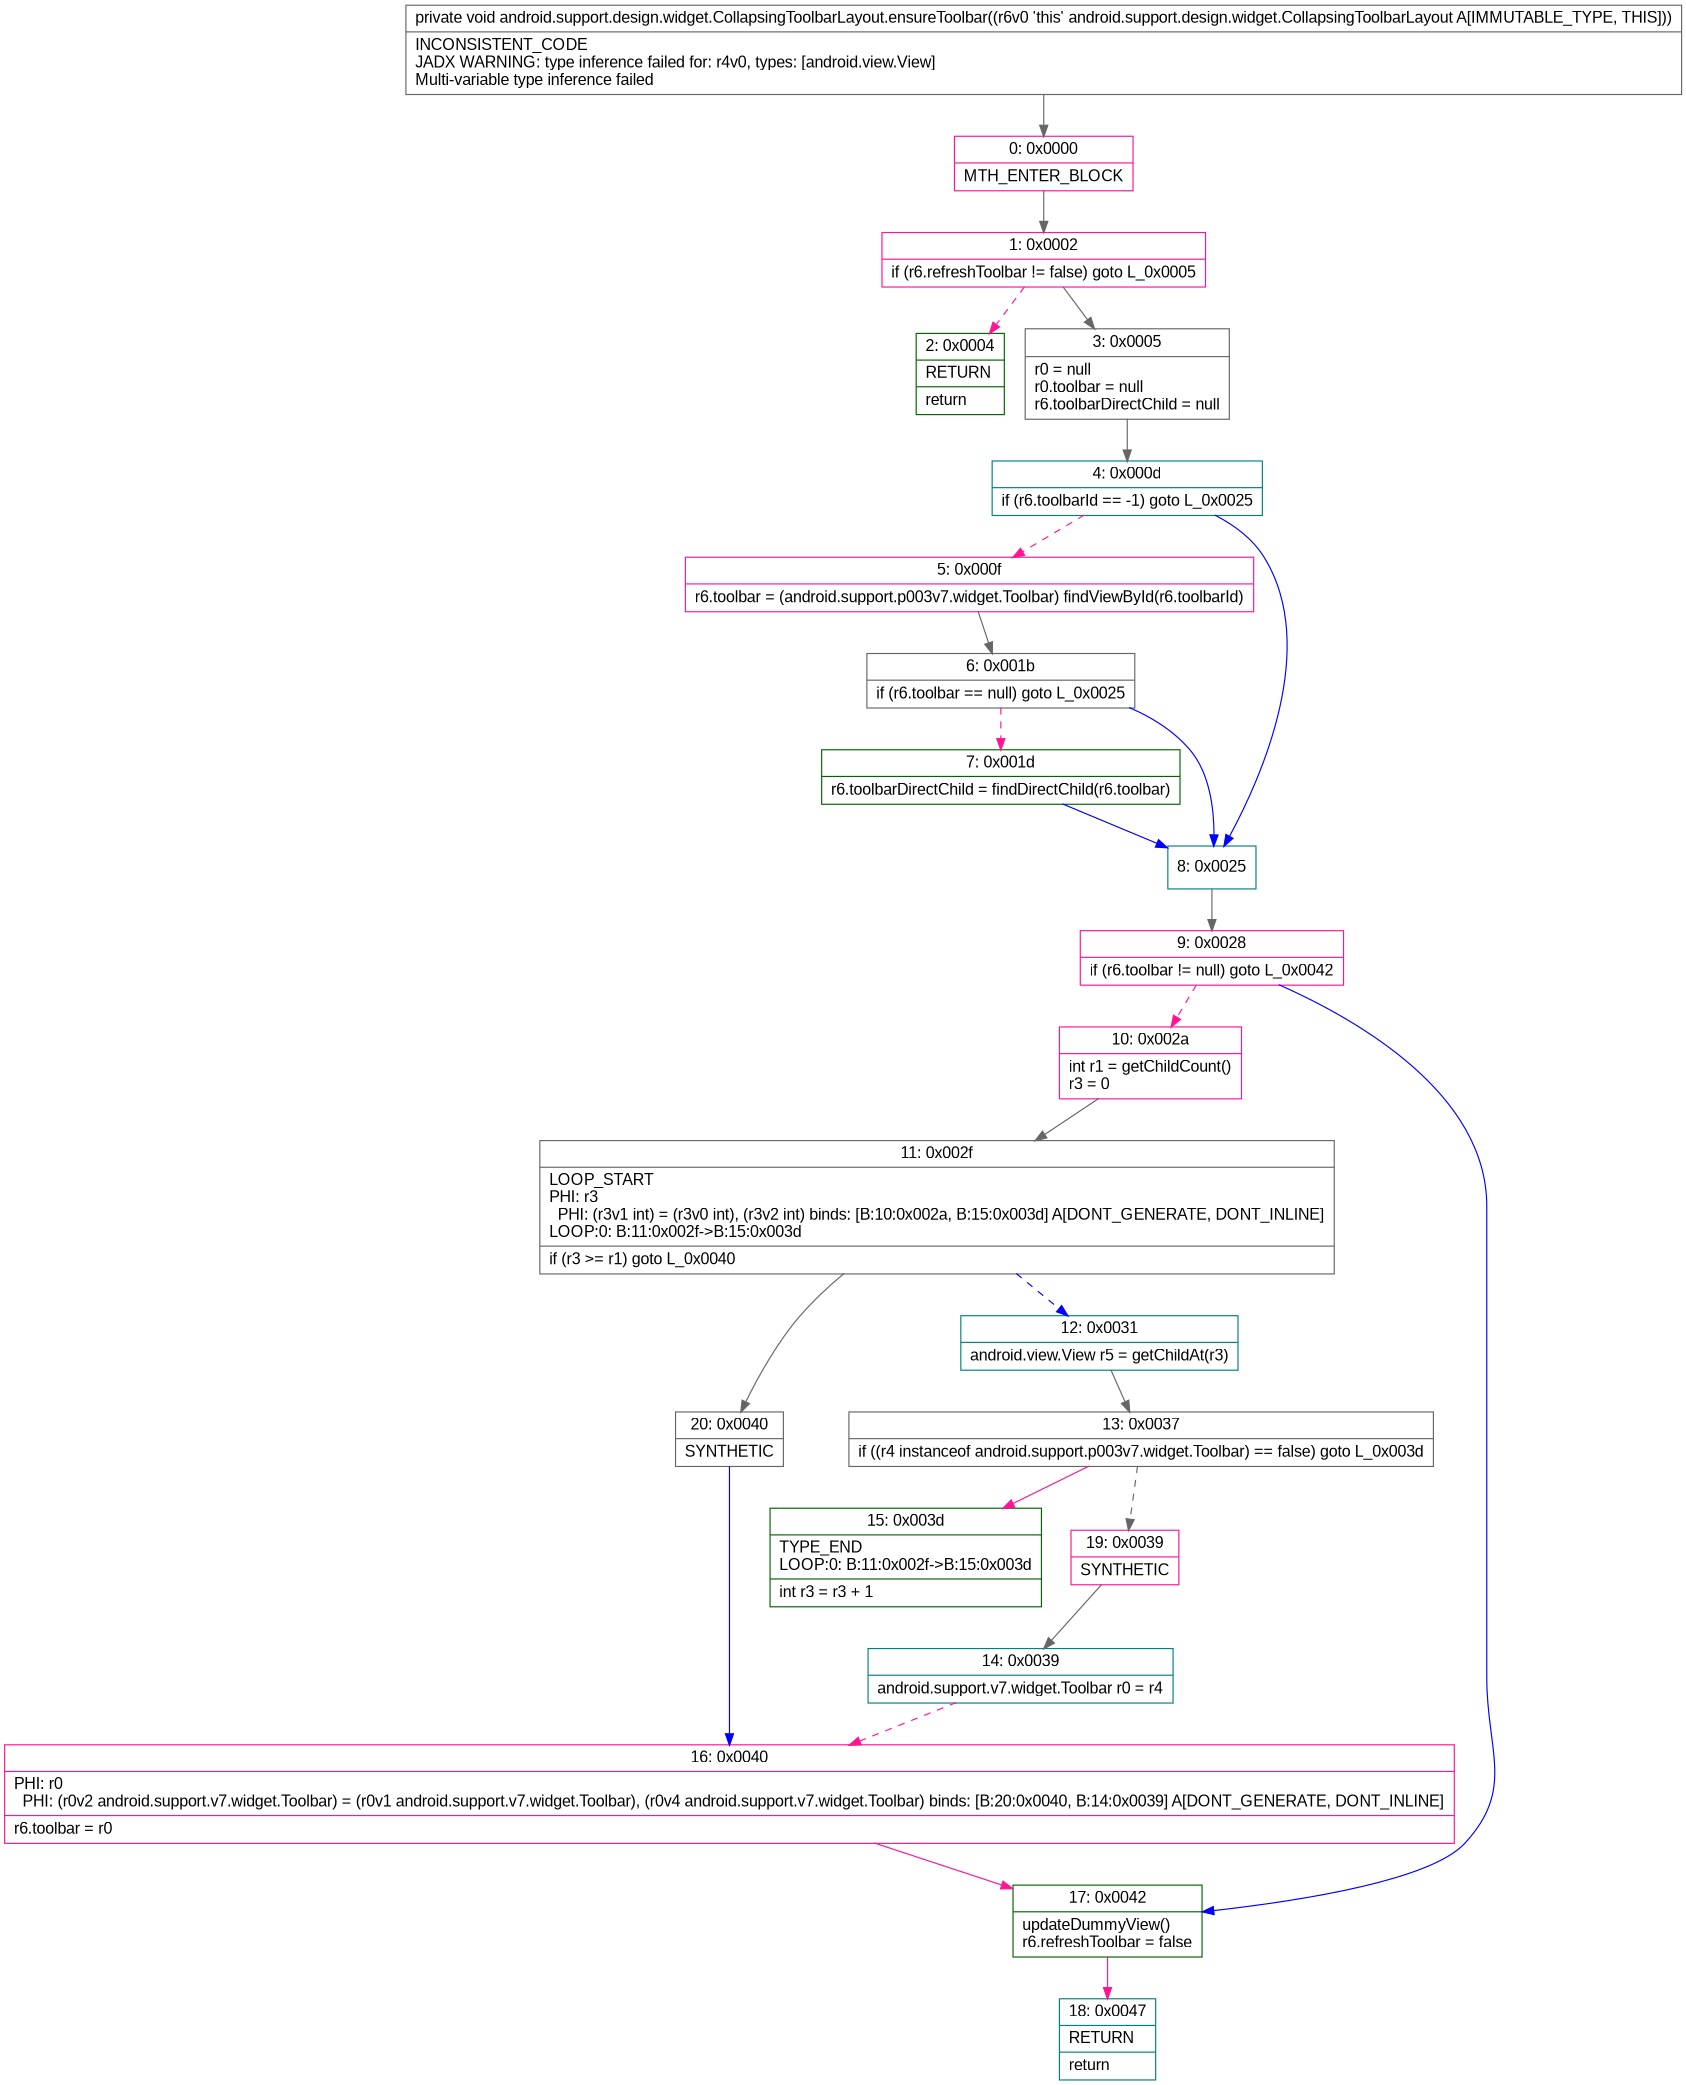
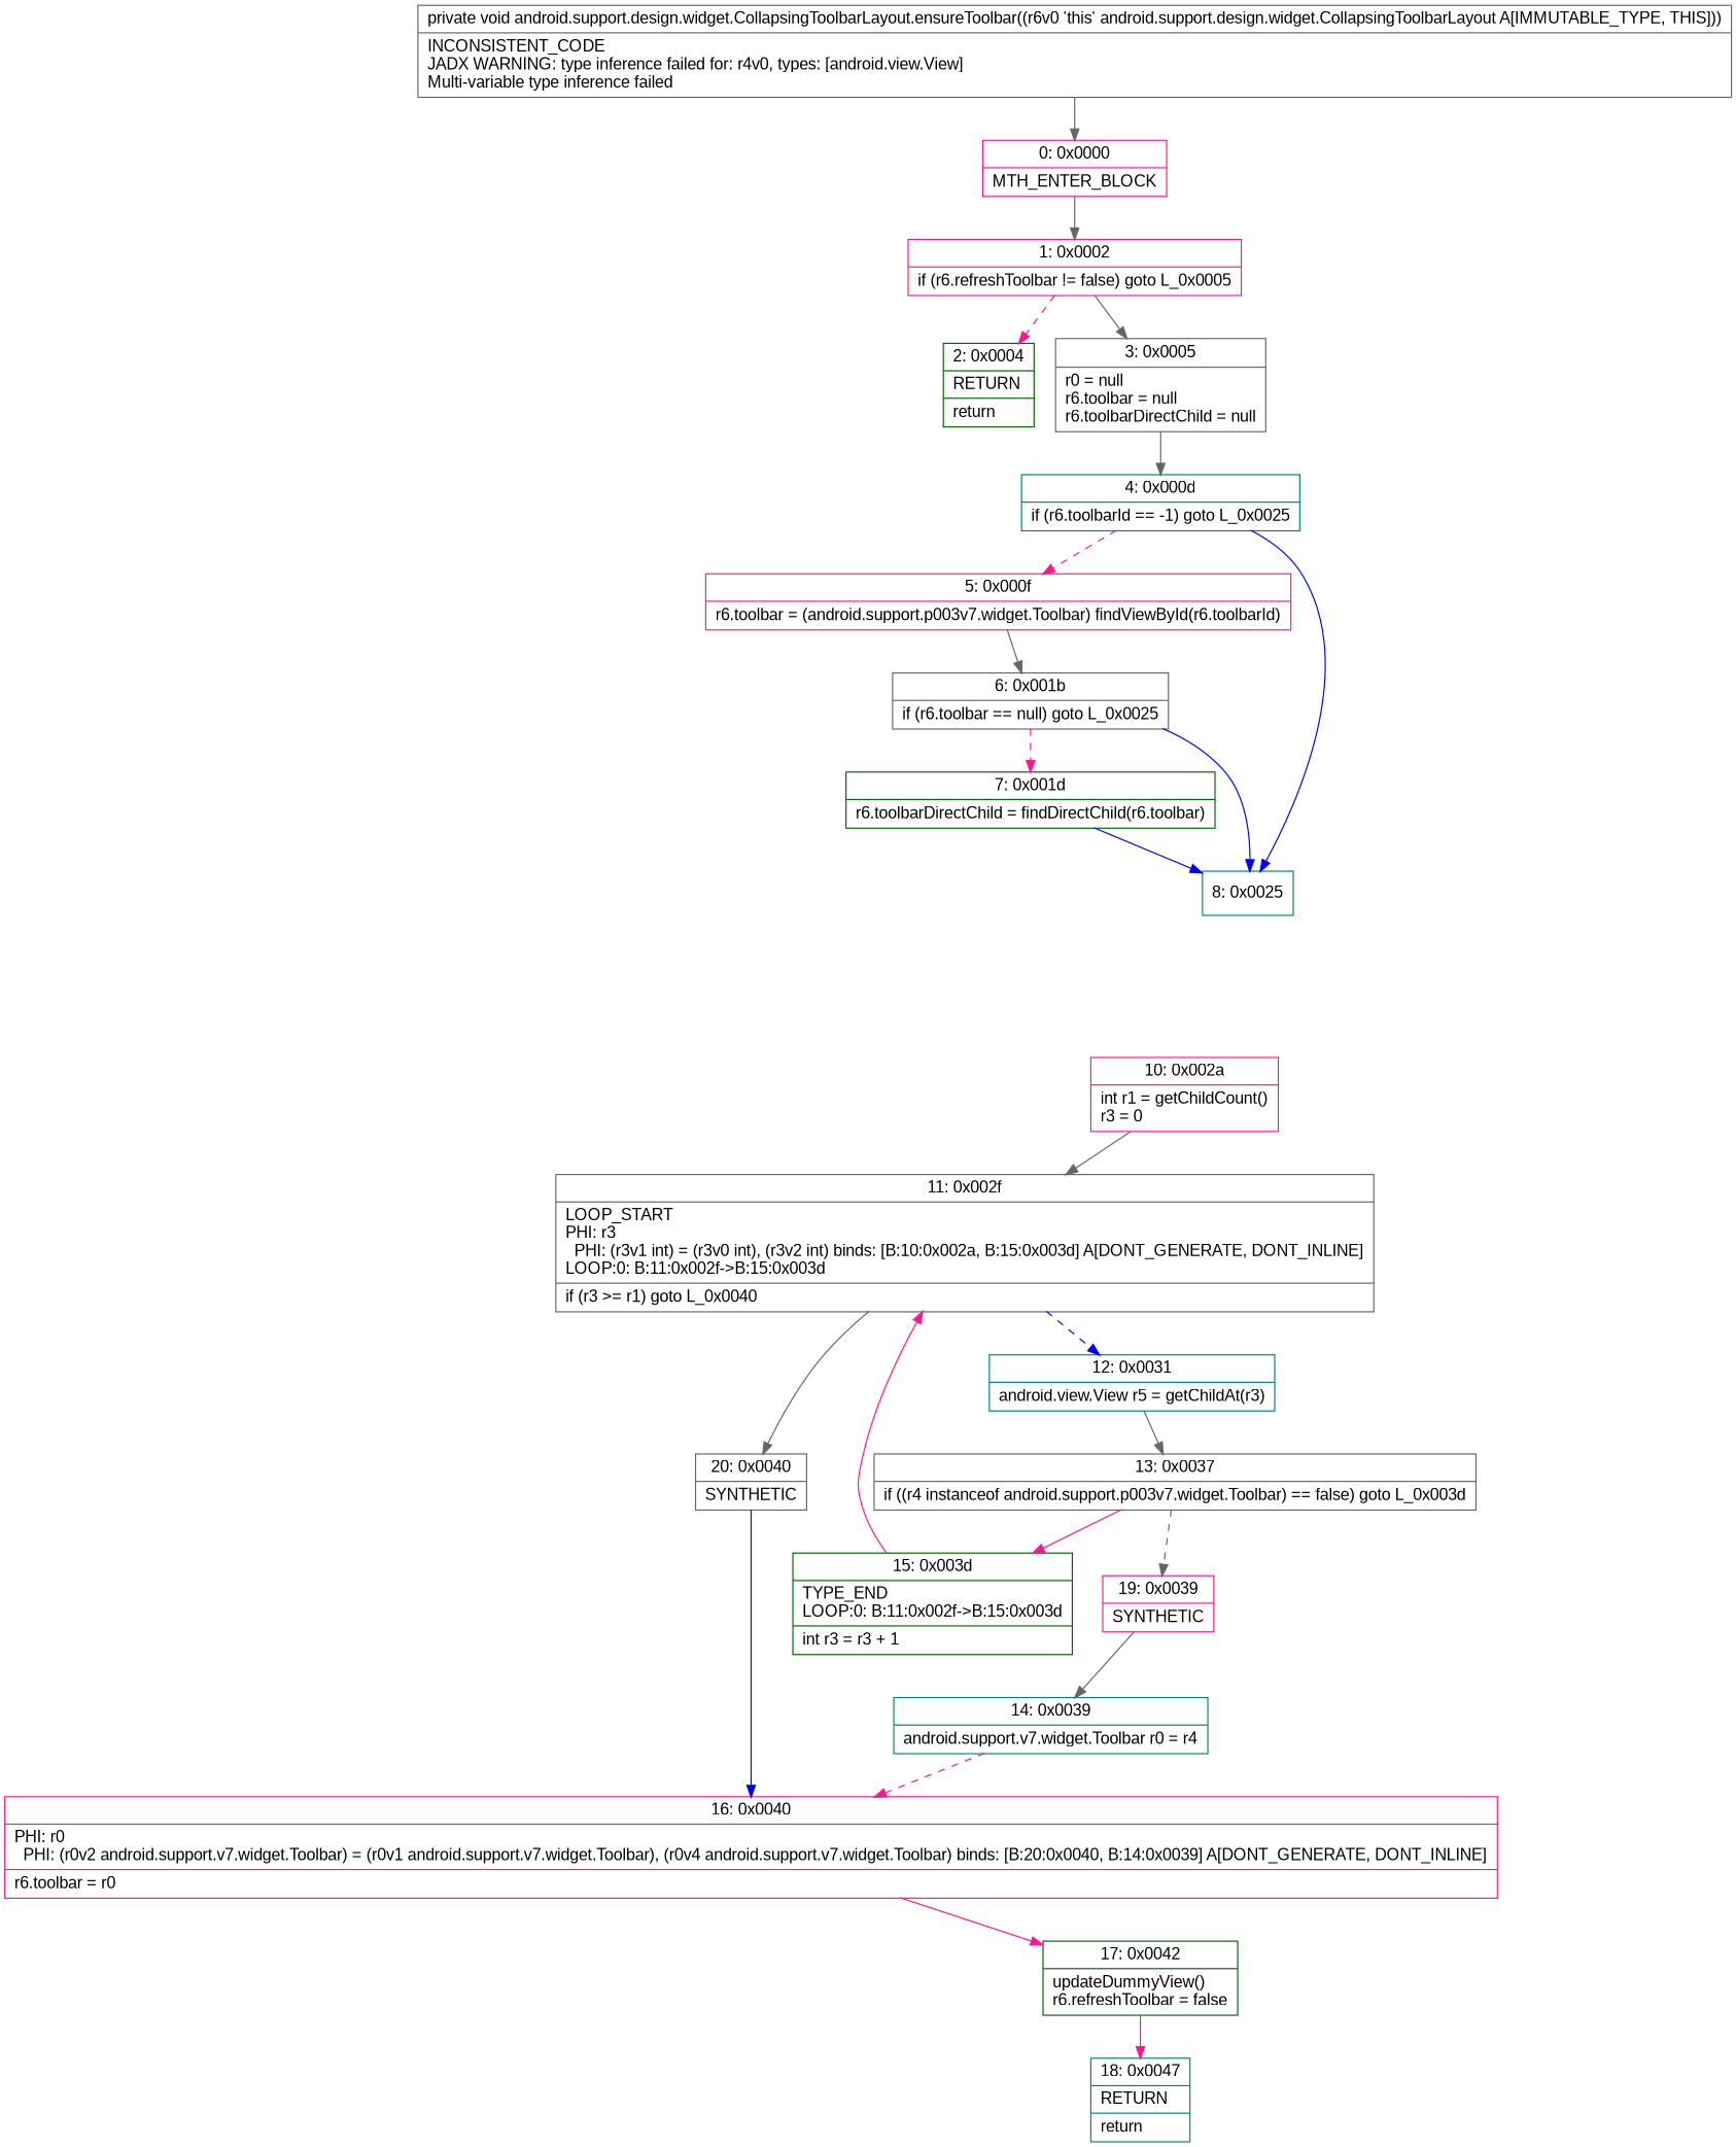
  digraph {
    fontname="Liberation Sans"
    node [color=deeppink fontname="Liberation Sans" shape=record]
    edge [color=gray40 fontname="Liberation Sans"]
    n1 [label="{0\:\ 0x0000|MTH_ENTER_BLOCK\l}"]
    n2 [label="{1\:\ 0x0002|if (r6.refreshToolbar != false) goto L_0x0005\l}"]
    n3 [color=darkgreen label="{2\:\ 0x0004|RETURN\l|return\l}"]
-   n4 [color=gray40 label="{3\:\ 0x0005|r0 = null\lr0.toolbar = null\lr6.toolbarDirectChild = null\l}"]
+   n4 [color=gray40 label="{3\:\ 0x0005|r0 = null\lr6.toolbar = null\lr6.toolbarDirectChild = null\l}"]
    n5 [color=teal label="{4\:\ 0x000d|if (r6.toolbarId == \-1) goto L_0x0025\l}"]
    n6 [label="{5\:\ 0x000f|r6.toolbar = (android.support.p003v7.widget.Toolbar) findViewById(r6.toolbarId)\l}"]
    n7 [color=teal label="{8\:\ 0x0025}"]
    n8 [color=gray40 label="{6\:\ 0x001b|if (r6.toolbar == null) goto L_0x0025\l}"]
-   n9 [label="{9\:\ 0x0028|if (r6.toolbar != null) goto L_0x0042\l}"]
    n10 [color=darkgreen label="{7\:\ 0x001d|r6.toolbarDirectChild = findDirectChild(r6.toolbar)\l}"]
    n11 [label="{10\:\ 0x002a|int r1 = getChildCount()\lr3 = 0\l}"]
    n12 [color=darkgreen label="{17\:\ 0x0042|updateDummyView()\lr6.refreshToolbar = false\l}"]
    n13 [color=gray40 label="{11\:\ 0x002f|LOOP_START\lPHI: r3 \l  PHI: (r3v1 int) = (r3v0 int), (r3v2 int) binds: [B:10:0x002a, B:15:0x003d] A[DONT_GENERATE, DONT_INLINE]\lLOOP:0: B:11:0x002f\-\>B:15:0x003d\l|if (r3 \>= r1) goto L_0x0040\l}"]
    n14 [color=teal label="{18\:\ 0x0047|RETURN\l|return\l}"]
    n15 [color=teal label="{12\:\ 0x0031|android.view.View r5 = getChildAt(r3)\l}"]
    n16 [color=gray40 label="{20\:\ 0x0040|SYNTHETIC\l}"]
    n17 [color=gray40 label="{13\:\ 0x0037|if ((r4 instanceof android.support.p003v7.widget.Toolbar) == false) goto L_0x003d\l}"]
    n18 [label="{16\:\ 0x0040|PHI: r0 \l  PHI: (r0v2 android.support.v7.widget.Toolbar) = (r0v1 android.support.v7.widget.Toolbar), (r0v4 android.support.v7.widget.Toolbar) binds: [B:20:0x0040, B:14:0x0039] A[DONT_GENERATE, DONT_INLINE]\l|r6.toolbar = r0\l}"]
    n19 [color=darkgreen label="{15\:\ 0x003d|TYPE_END\lLOOP:0: B:11:0x002f\-\>B:15:0x003d\l|int r3 = r3 + 1\l}"]
    n20 [label="{19\:\ 0x0039|SYNTHETIC\l}"]
    n21 [color=teal label="{14\:\ 0x0039|android.support.v7.widget.Toolbar r0 = r4\l}"]
    n22 [color=gray40 label="{private void android.support.design.widget.CollapsingToolbarLayout.ensureToolbar((r6v0 'this' android.support.design.widget.CollapsingToolbarLayout A[IMMUTABLE_TYPE, THIS]))  | INCONSISTENT_CODE\lJADX WARNING: type inference failed for: r4v0, types: [android.view.View]\lMulti\-variable type inference failed\l}"]
    n1 -> n2
    n2 -> n3 [color=deeppink style=dashed]
    n2 -> n4
    n4 -> n5
    n5 -> n6 [color=deeppink style=dashed]
    n5 -> n7 [color=blue]
    n6 -> n8
-   n7 -> n9
    n8 -> n7 [color=blue]
    n8 -> n10 [color=deeppink style=dashed]
-   n9 -> n11 [color=deeppink style=dashed]
-   n9 -> n12 [color=blue]
    n10 -> n7 [color=blue]
    n11 -> n13
    n12 -> n14 [color=deeppink]
    n13 -> n15 [color=blue style=dashed]
    n13 -> n16
    n15 -> n17
    n16 -> n18 [color=blue]
    n17 -> n19 [color=deeppink]
    n17 -> n20 [style=dashed]
    n18 -> n12 [color=deeppink]
+   n19 -> n13 [color=deeppink]
    n20 -> n21
    n21 -> n18 [color=deeppink style=dashed]
    n22 -> n1
  }
